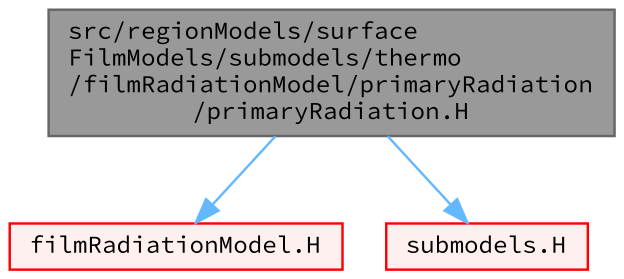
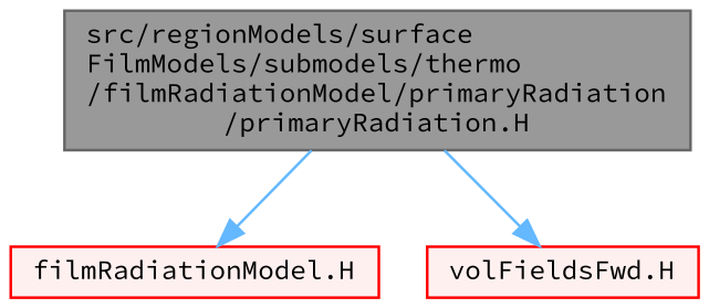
  digraph {
    fontname="Source Code Pro"
    node [color=red fillcolor="#FFF0F0" fontname="Source Code Pro" fontsize=10 shape=box style=filled]
    edge [color=steelblue1 fontname="Source Code Pro" fontsize=10 labelfontname=Helvetica labelfontsize=10 style=solid]
    n1 [color=gray40 fillcolor=grey60 fontcolor=black height=0.2 label="src/regionModels/surface\lFilmModels/submodels/thermo\l/filmRadiationModel/primaryRadiation\l/primaryRadiation.H" width=0.4]
    n2 [height=0.2 label="filmRadiationModel.H" width=0.4]
-   n3 [height=0.2 label="submodels.H" width=0.4]
+   n3 [height=0.2 label="volFieldsFwd.H" width=0.4]
    n1 -> n2
    n1 -> n3
  }
